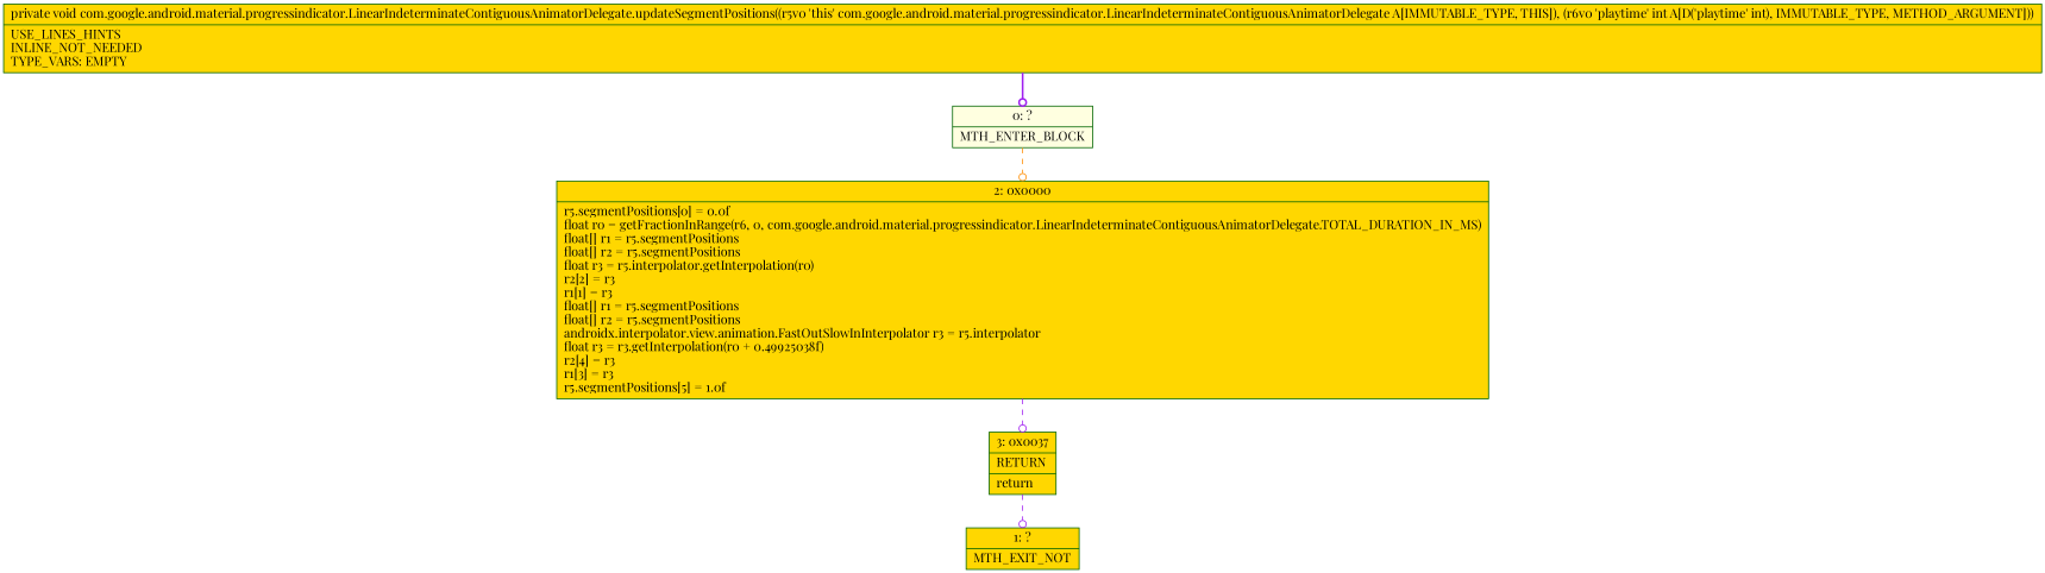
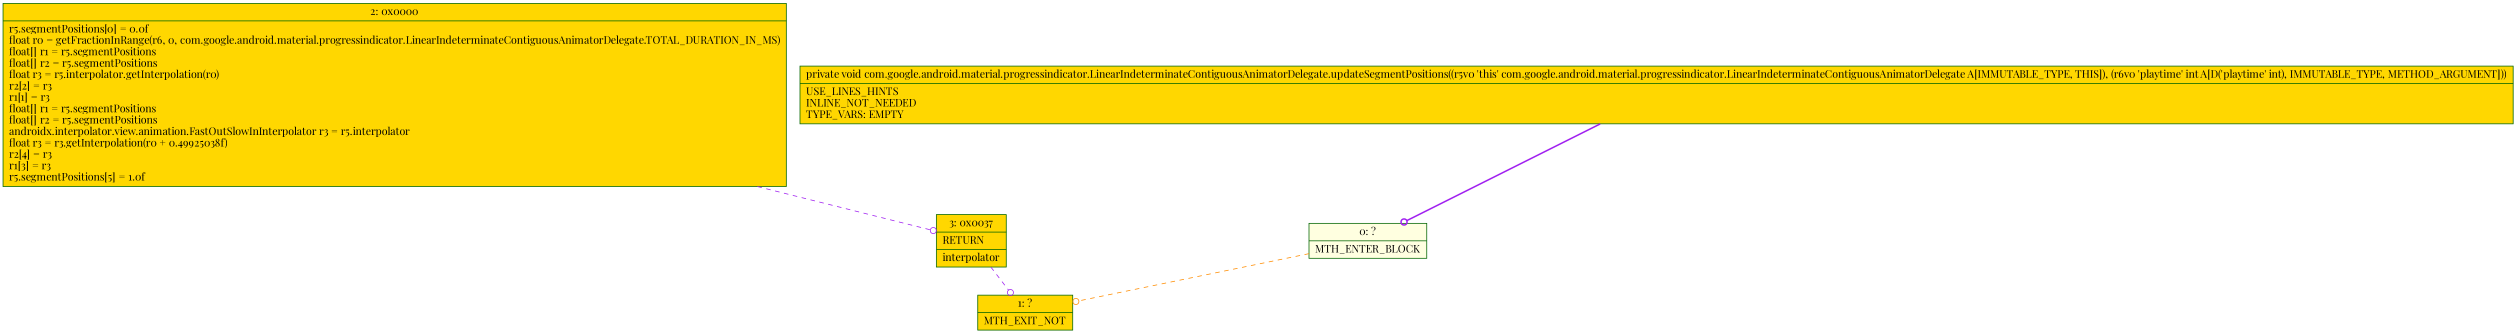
  digraph {
    fontname="Playfair Display"
    node [color=darkgreen fillcolor=gold fontname="Playfair Display" shape=record style=filled]
    edge [arrowhead=odot color=purple fontname="Playfair Display" style=dashed]
    n1 [fillcolor=lightyellow label="{0\:\ ?|MTH_ENTER_BLOCK\l}"]
    n2 [label="{2\:\ 0x0000|r5.segmentPositions[0] = 0.0f\lfloat r0 = getFractionInRange(r6, 0, com.google.android.material.progressindicator.LinearIndeterminateContiguousAnimatorDelegate.TOTAL_DURATION_IN_MS)\lfloat[] r1 = r5.segmentPositions\lfloat[] r2 = r5.segmentPositions\lfloat r3 = r5.interpolator.getInterpolation(r0)\lr2[2] = r3\lr1[1] = r3\lfloat[] r1 = r5.segmentPositions\lfloat[] r2 = r5.segmentPositions\landroidx.interpolator.view.animation.FastOutSlowInInterpolator r3 = r5.interpolator\lfloat r3 = r3.getInterpolation(r0 + 0.49925038f)\lr2[4] = r3\lr1[3] = r3\lr5.segmentPositions[5] = 1.0f\l}"]
-   n3 [label="{3\:\ 0x0037|RETURN\l|return\l}"]
+   n3 [label="{3\:\ 0x0037|RETURN\l|interpolator\l}"]
    n4 [label="{1\:\ ?|MTH_EXIT_NOT\l}"]
    n5 [label="{private void com.google.android.material.progressindicator.LinearIndeterminateContiguousAnimatorDelegate.updateSegmentPositions((r5v0 'this' com.google.android.material.progressindicator.LinearIndeterminateContiguousAnimatorDelegate A[IMMUTABLE_TYPE, THIS]), (r6v0 'playtime' int A[D('playtime' int), IMMUTABLE_TYPE, METHOD_ARGUMENT]))  | USE_LINES_HINTS\lINLINE_NOT_NEEDED\lTYPE_VARS: EMPTY\l}"]
-   n1 -> n2 [color=darkorange]
+   n1 -> n4 [color=darkorange]
    n2 -> n3
    n3 -> n4
    n5 -> n1 [style=bold]
  }
